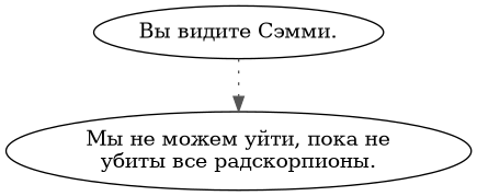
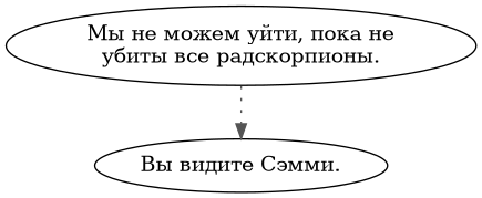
  digraph {
    fontname="DejaVu Serif"
    node [color="#000000" fillcolor="#FFFFFF" style=filled fontname="DejaVu Serif"]
    n1 [label="Вы видите Сэмми."]
    n2 [label="Мы не можем уйти, пока не\nубиты все радскорпионы."]
-   n1 -> n2 [color="#555555" style=dotted fontname="DejaVu Serif"]
+   n2 -> n1 [color="#555555" style=dotted fontname="DejaVu Serif"]
  }
